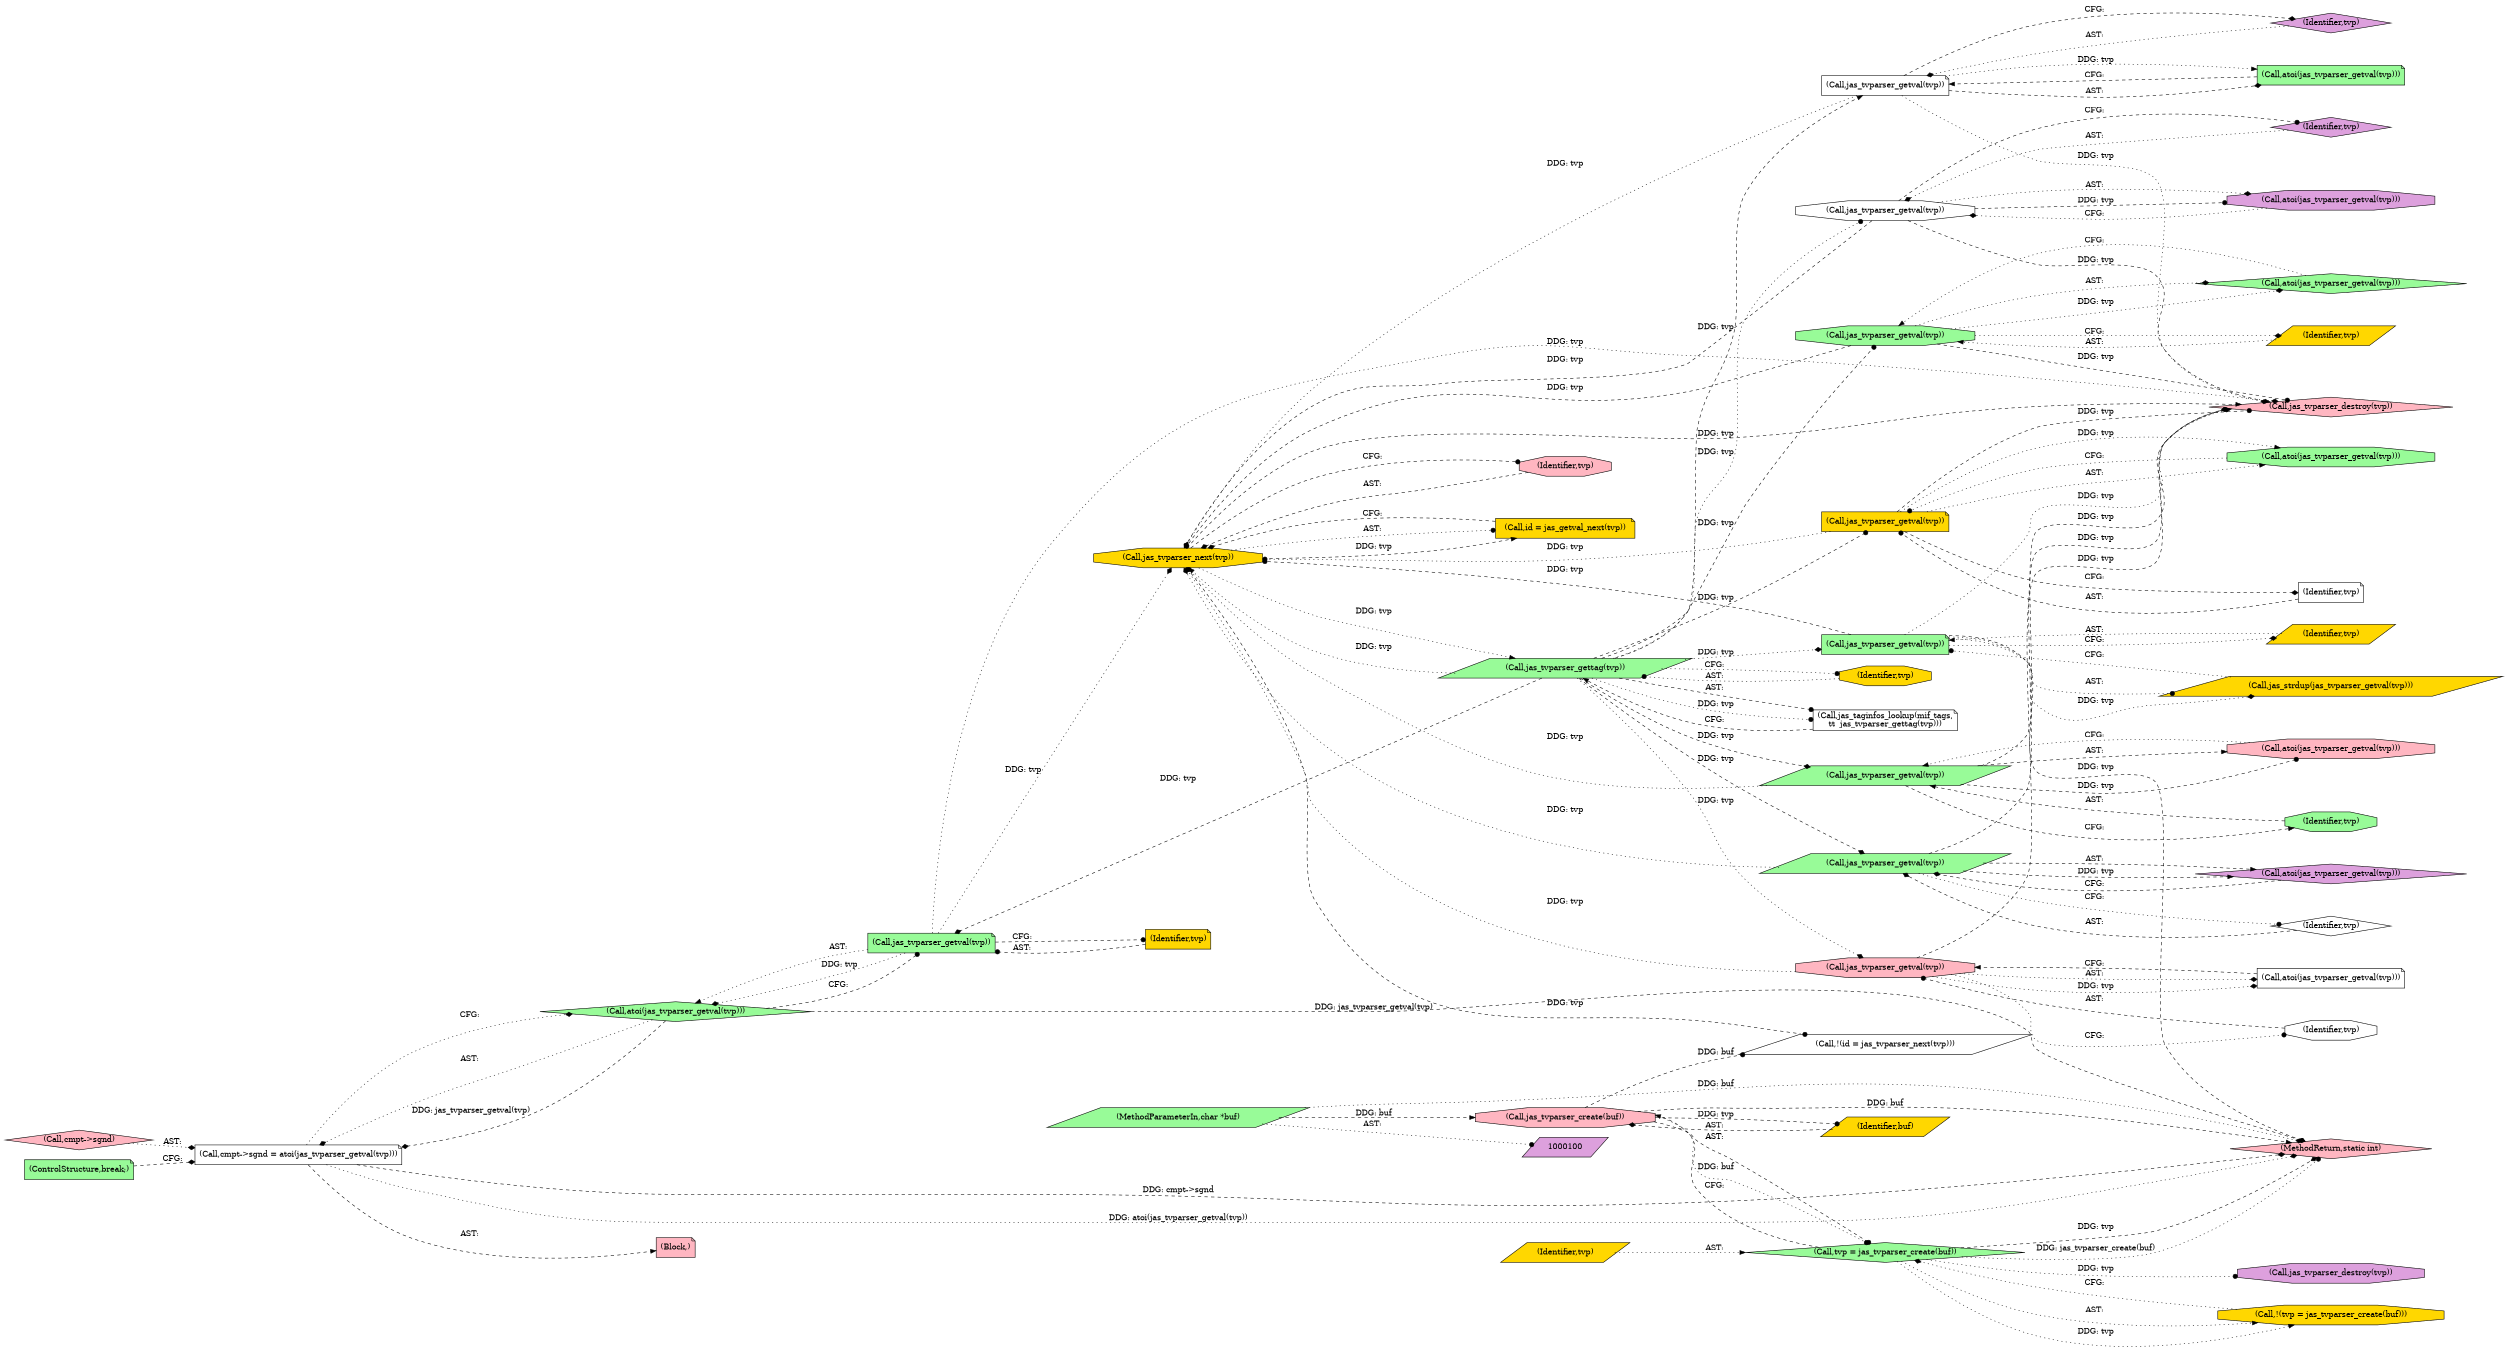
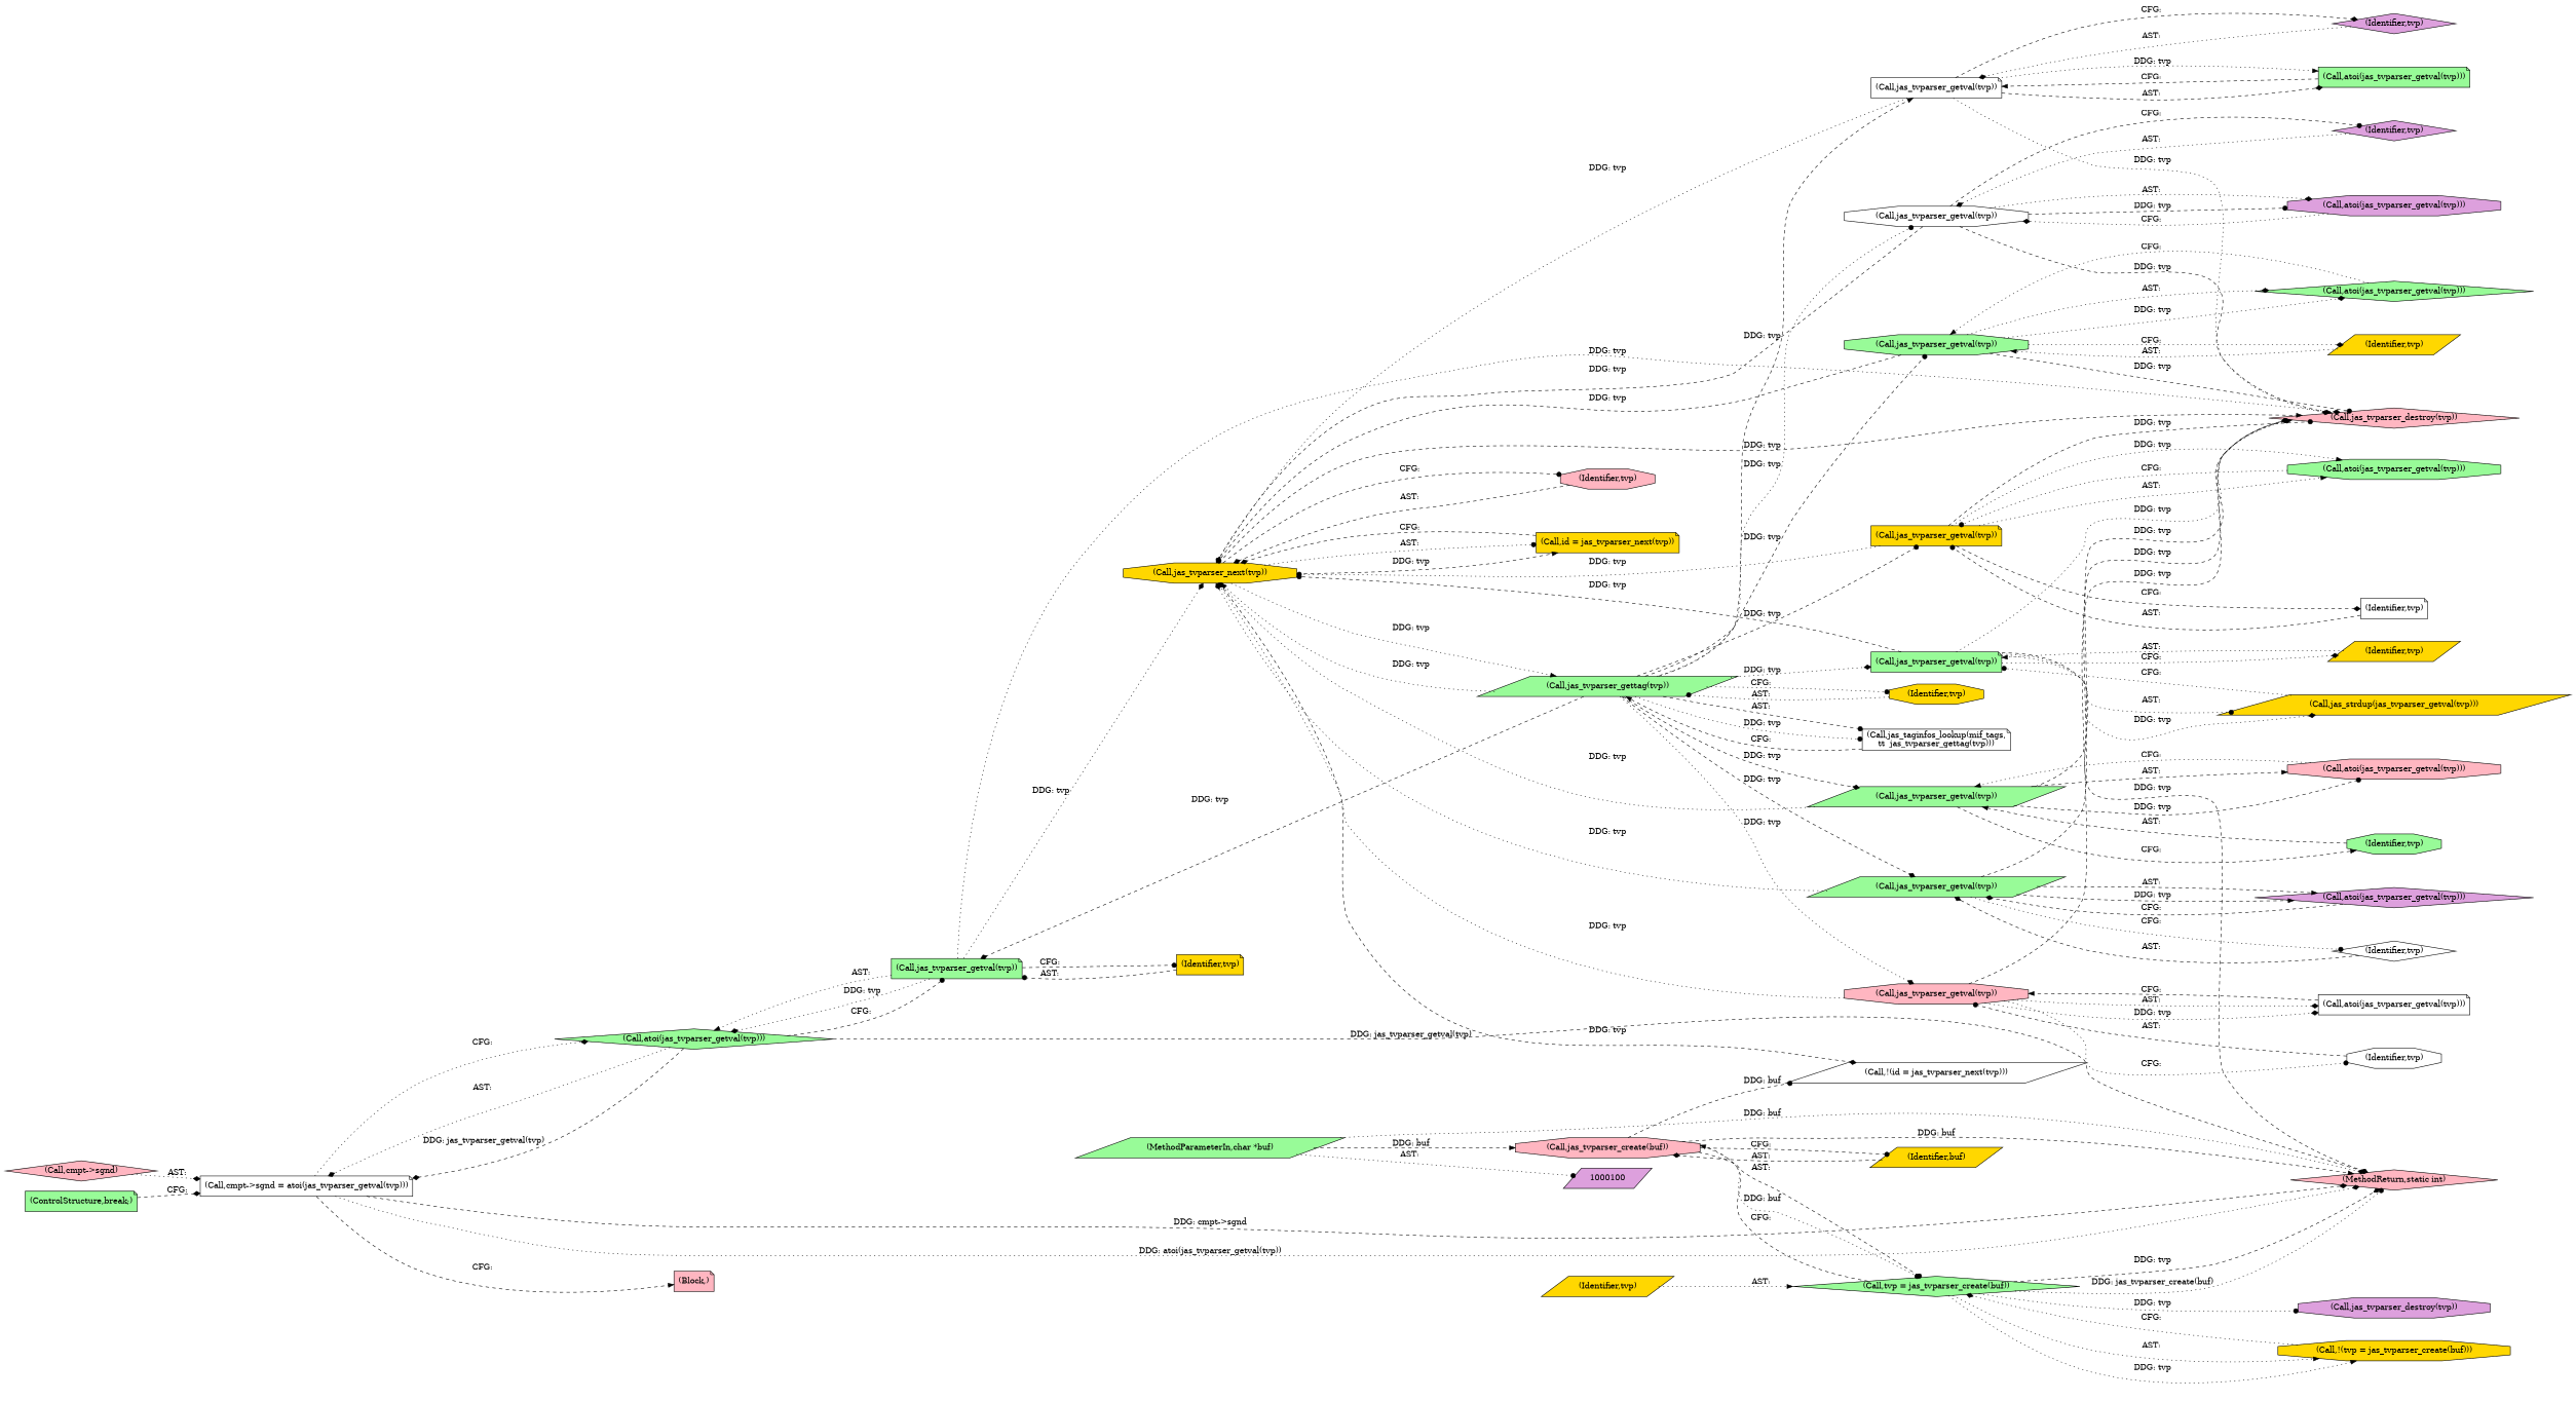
  digraph {
    rankdir=LR
    node [fillcolor=palegreen shape=octagon style=filled]
    edge [arrowhead=diamond style=dashed]
    n1 [fillcolor=white label="(Call,cmpt->sgnd = atoi(jas_tvparser_getval(tvp)))" shape=note]
    n2 [label="(Call,atoi(jas_tvparser_getval(tvp)))" shape=diamond]
    n3 [fillcolor=lightpink label="(Block,)" shape=note]
    n4 [fillcolor=lightpink label="(MethodReturn,static int)" shape=diamond]
    n5 [label="(Call,jas_tvparser_getval(tvp))" shape=note]
    n6 [fillcolor=gold label="(Call,jas_tvparser_next(tvp))"]
    n7 [fillcolor=lightpink label="(Call,jas_tvparser_destroy(tvp))" shape=diamond]
    n8 [fillcolor=gold label="(Identifier,tvp)" shape=note]
    n9 [label="(Call,jas_tvparser_gettag(tvp))" shape=parallelogram]
    n10 [fillcolor=lightpink label="(Identifier,tvp)"]
-   n11 [fillcolor=gold label="(Call,id = jas_getval_next(tvp))" shape=note]
+   n11 [fillcolor=gold label="(Call,id = jas_tvparser_next(tvp))" shape=note]
    n12 [fillcolor=white label="(Call,!(id = jas_tvparser_next(tvp)))" shape=parallelogram]
    n13 [label="(Call,jas_tvparser_getval(tvp))"]
    n14 [fillcolor=gold label="(Call,jas_tvparser_getval(tvp))" shape=note]
    n15 [label="(Call,jas_tvparser_getval(tvp))" shape=parallelogram]
    n16 [label="(Call,jas_tvparser_getval(tvp))" shape=parallelogram]
    n17 [fillcolor=lightpink label="(Call,jas_tvparser_getval(tvp))"]
    n18 [fillcolor=white label="(Call,jas_tvparser_getval(tvp))" shape=note]
    n19 [label="(Call,jas_tvparser_getval(tvp))" shape=note]
    n20 [fillcolor=white label="(Call,jas_tvparser_getval(tvp))"]
    n21 [fillcolor=white label="(Call,jas_taginfos_lookup(mif_tags,\n\t\t  jas_tvparser_gettag(tvp)))" shape=note]
    n22 [fillcolor=gold label="(Identifier,tvp)"]
    n23 [label="(Call,atoi(jas_tvparser_getval(tvp)))" shape=diamond]
    n24 [fillcolor=gold label="(Identifier,tvp)" shape=parallelogram]
    n25 [label="(Call,atoi(jas_tvparser_getval(tvp)))"]
    n26 [fillcolor=white label="(Identifier,tvp)" shape=note]
    n27 [label="(Identifier,tvp)"]
    n28 [fillcolor=lightpink label="(Call,atoi(jas_tvparser_getval(tvp)))"]
    n29 [fillcolor=white label="(Identifier,tvp)" shape=diamond]
    n30 [fillcolor=plum label="(Call,atoi(jas_tvparser_getval(tvp)))" shape=diamond]
    n31 [fillcolor=white label="(Identifier,tvp)"]
    n32 [fillcolor=white label="(Call,atoi(jas_tvparser_getval(tvp)))" shape=note]
    n33 [label="(Call,atoi(jas_tvparser_getval(tvp)))" shape=note]
    n34 [fillcolor=plum label="(Identifier,tvp)" shape=diamond]
    n35 [fillcolor=gold label="(Call,jas_strdup(jas_tvparser_getval(tvp)))" shape=parallelogram]
    n36 [fillcolor=gold label="(Identifier,tvp)" shape=parallelogram]
    n37 [fillcolor=plum label="(Call,atoi(jas_tvparser_getval(tvp)))"]
    n38 [fillcolor=plum label="(Identifier,tvp)" shape=diamond]
    n39 [label="(Call,tvp = jas_tvparser_create(buf))" shape=diamond]
    n40 [fillcolor=lightpink label="(Call,jas_tvparser_create(buf))"]
    n41 [fillcolor=gold label="(Call,!(tvp = jas_tvparser_create(buf)))"]
    n42 [fillcolor=plum label="(Call,jas_tvparser_destroy(tvp))"]
    n43 [fillcolor=gold label="(Identifier,buf)" shape=parallelogram]
    n44 [label="(MethodParameterIn,char *buf)" shape=parallelogram]
    1000100 [fillcolor=plum shape=parallelogram]
    n46 [fillcolor=lightpink label="(Call,cmpt->sgnd)" shape=diamond]
    n47 [label="(ControlStructure,break;)" shape=note]
    n48 [fillcolor=gold label="(Identifier,tvp)" shape=parallelogram]
    n1 -> n2 [label="CFG: " style=dotted]
-   n1 -> n3 [arrowhead=normal label="AST: "]
+   n1 -> n3 [arrowhead=normal label="CFG: "]
    n1 -> n4 [label="DDG: cmpt->sgnd"]
    n1 -> n4 [label="DDG: atoi(jas_tvparser_getval(tvp))" style=dotted]
    n2 -> n1 [label="AST: " style=dotted]
    n2 -> n1 [label="DDG: jas_tvparser_getval(tvp)"]
    n2 -> n4 [label="DDG: jas_tvparser_getval(tvp)"]
    n2 -> n5 [arrowhead=dot label="CFG: "]
    n5 -> n2 [arrowhead=normal label="AST: " style=dotted]
    n5 -> n2 [label="DDG: tvp" style=dotted]
    n5 -> n6 [label="DDG: tvp" style=dotted]
    n5 -> n7 [label="DDG: tvp" style=dotted]
    n5 -> n8 [arrowhead=dot label="CFG: "]
    n6 -> n7 [arrowhead=normal label="DDG: tvp"]
    n6 -> n9 [arrowhead=normal label="DDG: tvp" style=dotted]
    n6 -> n10 [arrowhead=dot label="CFG: "]
    n6 -> n11 [arrowhead=dot label="AST: " style=dotted]
    n6 -> n11 [arrowhead=normal label="DDG: tvp"]
-   n6 -> n12 [arrowhead=dot label="DDG: tvp"]
+   n6 -> n12 [label="DDG: tvp"]
    n8 -> n5 [arrowhead=dot label="AST: "]
    n9 -> n5 [label="DDG: tvp"]
    n9 -> n6 [arrowhead=normal label="DDG: tvp" style=dotted]
    n9 -> n13 [arrowhead=dot label="DDG: tvp"]
    n9 -> n14 [arrowhead=dot label="DDG: tvp"]
    n9 -> n15 [label="DDG: tvp"]
    n9 -> n16 [label="DDG: tvp"]
    n9 -> n17 [label="DDG: tvp" style=dotted]
    n9 -> n18 [arrowhead=normal label="DDG: tvp"]
    n9 -> n19 [label="DDG: tvp" style=dotted]
    n9 -> n20 [arrowhead=dot label="DDG: tvp" style=dotted]
    n9 -> n21 [arrowhead=dot label="AST: "]
    n9 -> n21 [arrowhead=dot label="DDG: tvp" style=dotted]
    n9 -> n22 [arrowhead=dot label="CFG: " style=dotted]
    n10 -> n6 [label="AST: "]
    n11 -> n6 [label="CFG: "]
    n13 -> n6 [arrowhead=dot label="DDG: tvp"]
    n13 -> n7 [arrowhead=dot label="DDG: tvp"]
    n13 -> n23 [label="AST: " style=dotted]
    n13 -> n23 [label="DDG: tvp" style=dotted]
    n13 -> n24 [label="CFG: " style=dotted]
    n14 -> n6 [arrowhead=dot label="DDG: tvp" style=dotted]
    n14 -> n7 [arrowhead=dot label="DDG: tvp"]
    n14 -> n25 [arrowhead=normal label="AST: " style=dotted]
    n14 -> n25 [arrowhead=normal label="DDG: tvp" style=dotted]
    n14 -> n26 [label="CFG: "]
    n15 -> n6 [arrowhead=dot label="DDG: tvp" style=dotted]
    n15 -> n7 [label="DDG: tvp"]
    n15 -> n27 [arrowhead=normal label="CFG: "]
    n15 -> n28 [arrowhead=normal label="AST: "]
    n15 -> n28 [arrowhead=dot label="DDG: tvp"]
    n16 -> n6 [label="DDG: tvp" style=dotted]
    n16 -> n7 [label="DDG: tvp"]
    n16 -> n29 [arrowhead=dot label="CFG: " style=dotted]
    n16 -> n30 [arrowhead=normal label="AST: "]
    n16 -> n30 [arrowhead=normal label="DDG: tvp"]
    n17 -> n6 [arrowhead=dot label="DDG: tvp" style=dotted]
    n17 -> n7 [label="DDG: tvp"]
    n17 -> n31 [arrowhead=dot label="CFG: " style=dotted]
    n17 -> n32 [label="AST: " style=dotted]
    n17 -> n32 [label="DDG: tvp" style=dotted]
    n18 -> n6 [label="DDG: tvp" style=dotted]
    n18 -> n7 [label="DDG: tvp" style=dotted]
    n18 -> n33 [label="AST: "]
    n18 -> n33 [arrowhead=normal label="DDG: tvp" style=dotted]
    n18 -> n34 [label="CFG: "]
    n19 -> n4 [label="DDG: tvp"]
    n19 -> n6 [arrowhead=dot label="DDG: tvp"]
    n19 -> n7 [arrowhead=normal label="DDG: tvp" style=dotted]
    n19 -> n35 [arrowhead=dot label="AST: " style=dotted]
    n19 -> n35 [label="DDG: tvp" style=dotted]
    n19 -> n36 [label="CFG: " style=dotted]
    n20 -> n6 [label="DDG: tvp"]
    n20 -> n7 [arrowhead=normal label="DDG: tvp"]
    n20 -> n37 [label="AST: " style=dotted]
    n20 -> n37 [arrowhead=dot label="DDG: tvp"]
    n20 -> n38 [arrowhead=dot label="CFG: "]
    n21 -> n9 [arrowhead=normal label="CFG: "]
    n22 -> n9 [arrowhead=dot label="AST: " style=dotted]
    n23 -> n13 [arrowhead=normal label="CFG: " style=dotted]
    n24 -> n13 [arrowhead=normal label="AST: " style=dotted]
    n25 -> n14 [arrowhead=dot label="CFG: " style=dotted]
    n26 -> n14 [arrowhead=dot label="AST: "]
    n27 -> n15 [arrowhead=normal label="AST: "]
    n28 -> n15 [arrowhead=normal label="CFG: " style=dotted]
    n29 -> n16 [label="AST: "]
    n30 -> n16 [label="CFG: "]
    n31 -> n17 [arrowhead=dot label="AST: "]
    n32 -> n17 [arrowhead=normal label="CFG: "]
    n33 -> n18 [arrowhead=normal label="CFG: "]
    n34 -> n18 [label="AST: " style=dotted]
    n35 -> n19 [arrowhead=dot label="CFG: " style=dotted]
    n36 -> n19 [arrowhead=normal label="AST: " style=dotted]
    n37 -> n20 [label="CFG: " style=dotted]
    n38 -> n20 [label="AST: " style=dotted]
    n39 -> n4 [label="DDG: tvp"]
    n39 -> n4 [arrowhead=dot label="DDG: jas_tvparser_create(buf)" style=dotted]
    n39 -> n40 [arrowhead=normal label="CFG: "]
    n39 -> n41 [arrowhead=normal label="AST: " style=dotted]
    n39 -> n41 [arrowhead=normal label="DDG: tvp" style=dotted]
    n39 -> n42 [arrowhead=dot label="DDG: tvp" style=dotted]
    n40 -> n4 [arrowhead=normal label="DDG: buf"]
    n40 -> n12 [arrowhead=dot label="DDG: buf"]
    n40 -> n39 [arrowhead=dot label="AST: "]
    n40 -> n39 [arrowhead=dot label="DDG: buf" style=dotted]
-   n40 -> n43 [arrowhead=dot label="DDG: tvp"]
+   n40 -> n43 [arrowhead=dot label="CFG: "]
    n41 -> n39 [label="CFG: " style=dotted]
    n43 -> n40 [label="AST: "]
    n44 -> n4 [label="DDG: buf" style=dotted]
    n44 -> n40 [arrowhead=normal label="DDG: buf"]
    n44 -> 1000100 [arrowhead=dot label="AST: " style=dotted]
    n46 -> n1 [label="AST: " style=dotted]
    n47 -> n1 [label="CFG: "]
    n48 -> n39 [arrowhead=normal label="AST: " style=dotted]
  }
